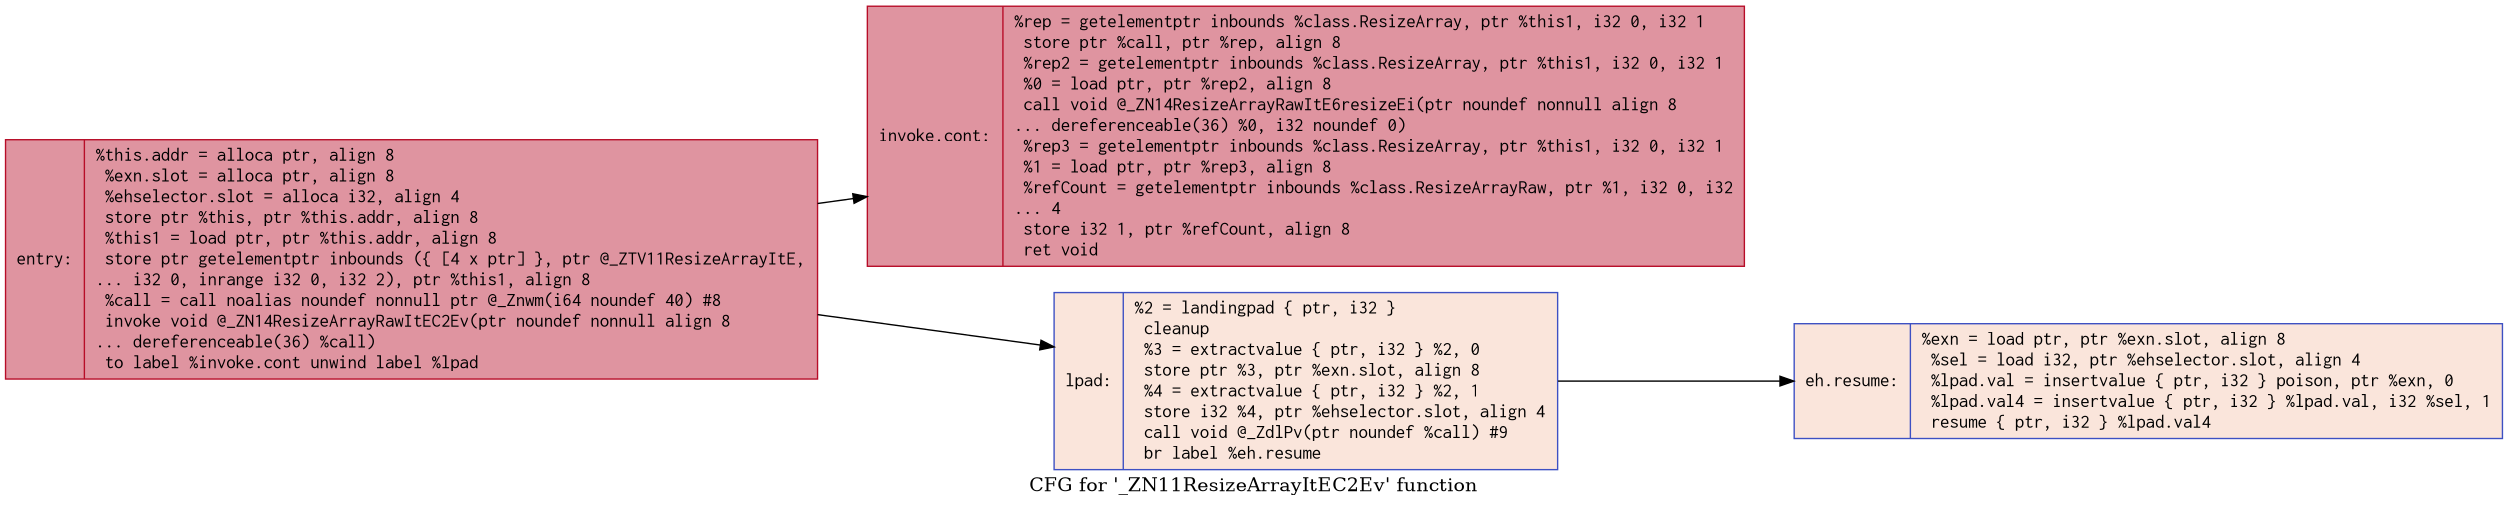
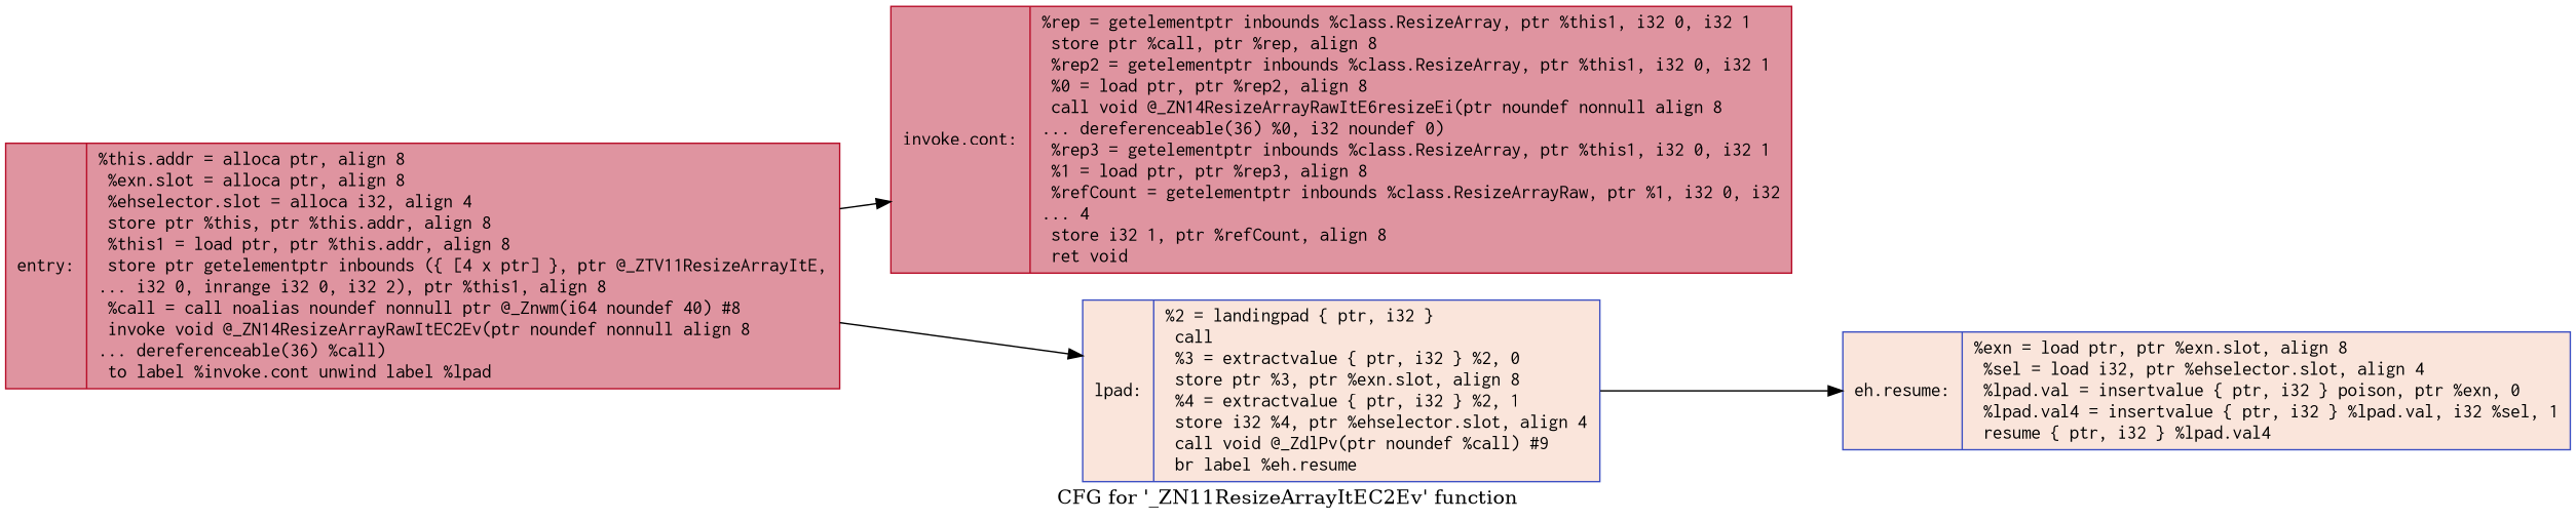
  digraph {
    label="CFG for '_ZN11ResizeArrayItEC2Ev' function"
    rankdir=LR
    node [color="#b70d28ff" fillcolor="#b70d2870" fontname=Courier shape=record style=filled]
    n1 [label="{entry:\l|  %this.addr = alloca ptr, align 8\l  %exn.slot = alloca ptr, align 8\l  %ehselector.slot = alloca i32, align 4\l  store ptr %this, ptr %this.addr, align 8\l  %this1 = load ptr, ptr %this.addr, align 8\l  store ptr getelementptr inbounds (\{ [4 x ptr] \}, ptr @_ZTV11ResizeArrayItE,\l... i32 0, inrange i32 0, i32 2), ptr %this1, align 8\l  %call = call noalias noundef nonnull ptr @_Znwm(i64 noundef 40) #8\l  invoke void @_ZN14ResizeArrayRawItEC2Ev(ptr noundef nonnull align 8\l... dereferenceable(36) %call)\l          to label %invoke.cont unwind label %lpad\l}"]
    n2 [label="{invoke.cont:\l|  %rep = getelementptr inbounds %class.ResizeArray, ptr %this1, i32 0, i32 1\l  store ptr %call, ptr %rep, align 8\l  %rep2 = getelementptr inbounds %class.ResizeArray, ptr %this1, i32 0, i32 1\l  %0 = load ptr, ptr %rep2, align 8\l  call void @_ZN14ResizeArrayRawItE6resizeEi(ptr noundef nonnull align 8\l... dereferenceable(36) %0, i32 noundef 0)\l  %rep3 = getelementptr inbounds %class.ResizeArray, ptr %this1, i32 0, i32 1\l  %1 = load ptr, ptr %rep3, align 8\l  %refCount = getelementptr inbounds %class.ResizeArrayRaw, ptr %1, i32 0, i32\l... 4\l  store i32 1, ptr %refCount, align 8\l  ret void\l}"]
-   n3 [color="#3d50c3ff" fillcolor="#f4c5ad70" label="{lpad:\l|  %2 = landingpad \{ ptr, i32 \}\l          cleanup\l  %3 = extractvalue \{ ptr, i32 \} %2, 0\l  store ptr %3, ptr %exn.slot, align 8\l  %4 = extractvalue \{ ptr, i32 \} %2, 1\l  store i32 %4, ptr %ehselector.slot, align 4\l  call void @_ZdlPv(ptr noundef %call) #9\l  br label %eh.resume\l}"]
+   n3 [color="#3d50c3ff" fillcolor="#f4c5ad70" label="{lpad:\l|  %2 = landingpad \{ ptr, i32 \}\l          call\l  %3 = extractvalue \{ ptr, i32 \} %2, 0\l  store ptr %3, ptr %exn.slot, align 8\l  %4 = extractvalue \{ ptr, i32 \} %2, 1\l  store i32 %4, ptr %ehselector.slot, align 4\l  call void @_ZdlPv(ptr noundef %call) #9\l  br label %eh.resume\l}"]
    n4 [color="#3d50c3ff" fillcolor="#f4c5ad70" label="{eh.resume:\l|  %exn = load ptr, ptr %exn.slot, align 8\l  %sel = load i32, ptr %ehselector.slot, align 4\l  %lpad.val = insertvalue \{ ptr, i32 \} poison, ptr %exn, 0\l  %lpad.val4 = insertvalue \{ ptr, i32 \} %lpad.val, i32 %sel, 1\l  resume \{ ptr, i32 \} %lpad.val4\l}"]
    n1 -> n2
    n1 -> n3
    n3 -> n4
  }
